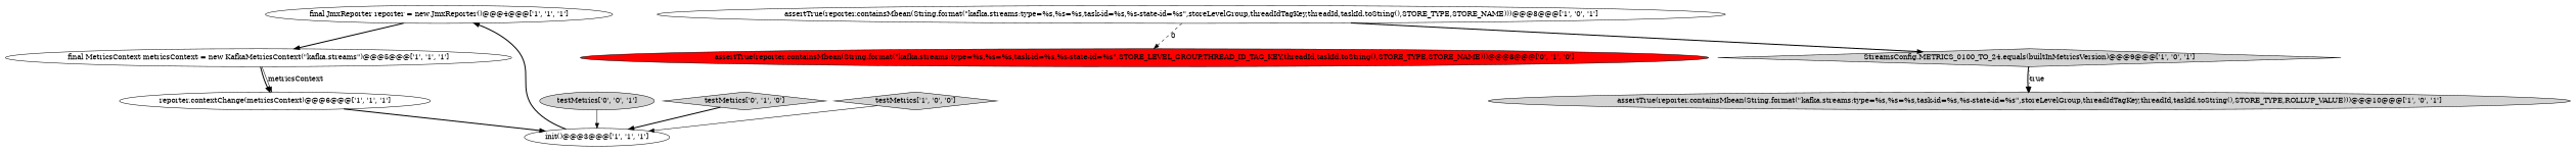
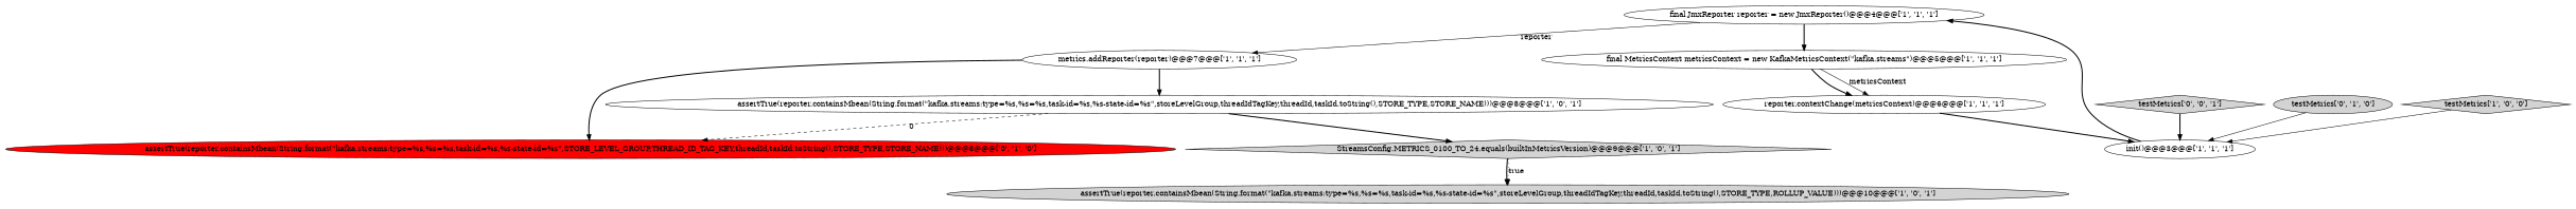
  digraph {
    node [fillcolor=white shape=ellipse style=filled]
    edge [style=bold]
    n1 [label="final JmxReporter reporter = new JmxReporter()@@@4@@@['1', '1', '1']"]
+   n2 [label="metrics.addReporter(reporter)@@@7@@@['1', '1', '1']"]
    n3 [label="final MetricsContext metricsContext = new KafkaMetricsContext(\"kafka.streams\")@@@5@@@['1', '1', '1']"]
    n4 [fillcolor=red label="assertTrue(reporter.containsMbean(String.format(\"kafka.streams:type=%s,%s=%s,task-id=%s,%s-state-id=%s\",STORE_LEVEL_GROUP,THREAD_ID_TAG_KEY,threadId,taskId.toString(),STORE_TYPE,STORE_NAME)))@@@8@@@['0', '1', '0']"]
    n5 [label="assertTrue(reporter.containsMbean(String.format(\"kafka.streams:type=%s,%s=%s,task-id=%s,%s-state-id=%s\",storeLevelGroup,threadIdTagKey,threadId,taskId.toString(),STORE_TYPE,STORE_NAME)))@@@8@@@['1', '0', '1']"]
    n6 [label="reporter.contextChange(metricsContext)@@@6@@@['1', '1', '1']"]
    n7 [fillcolor=lightgray label="StreamsConfig.METRICS_0100_TO_24.equals(builtInMetricsVersion)@@@9@@@['1', '0', '1']" shape=diamond]
-   n8 [fillcolor=lightgray label="testMetrics['0', '0', '1']"]
+   n8 [fillcolor=lightgray label="testMetrics['0', '0', '1']" shape=diamond]
    n9 [label="init()@@@3@@@['1', '1', '1']"]
    n10 [fillcolor=lightgray label="assertTrue(reporter.containsMbean(String.format(\"kafka.streams:type=%s,%s=%s,task-id=%s,%s-state-id=%s\",storeLevelGroup,threadIdTagKey,threadId,taskId.toString(),STORE_TYPE,ROLLUP_VALUE)))@@@10@@@['1', '0', '1']"]
-   n11 [fillcolor=lightgray label="testMetrics['0', '1', '0']" shape=diamond]
+   n11 [fillcolor=lightgray label="testMetrics['0', '1', '0']"]
    n12 [fillcolor=lightgray label="testMetrics['1', '0', '0']" shape=diamond]
+   n1 -> n2 [label=reporter style=solid]
    n1 -> n3
+   n2 -> n4
+   n2 -> n5
    n3 -> n6
    n3 -> n6 [label=metricsContext style=solid]
    n5 -> n4 [label=0 style=dashed]
    n5 -> n7
    n6 -> n9
    n7 -> n10
    n7 -> n10 [label=true style=dotted]
-   n8 -> n9 [style=solid]
+   n8 -> n9
    n9 -> n1
-   n11 -> n9
+   n11 -> n9 [style=solid]
    n12 -> n9 [style=solid]
  }
